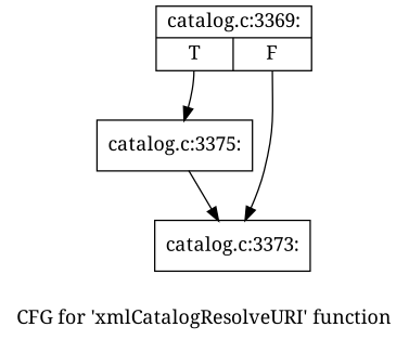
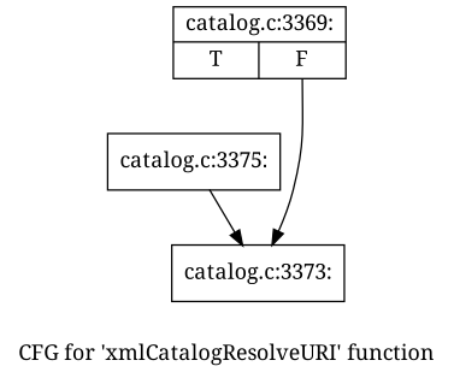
  digraph {
    fontname="Noto Serif"
    label="CFG for 'xmlCatalogResolveURI' function"
    node [fontname="Noto Serif" shape=record]
    edge [fontname="Noto Serif"]
    n1 [label="{catalog.c:3369:|{<s0>T|<s1>F}}"]
    n2 [label="{catalog.c:3375:}"]
    n3 [label="{catalog.c:3373:}"]
-   n1 -> n2 [tailport=s0]
    n1 -> n3 [tailport=s1]
    n2 -> n3
  }
